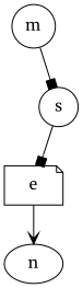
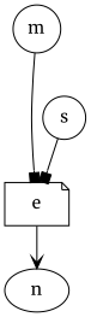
  digraph {
    fontname=Merriweather
    node [color=black fontname=Merriweather shape=circle]
    edge [arrowhead=box fontname=Merriweather style=solid]
    e [shape=note]
    s
    n [shape=ellipse]
    m
    e -> n [arrowhead=vee]
    s -> e
-   m -> s
+   m -> e
  }
